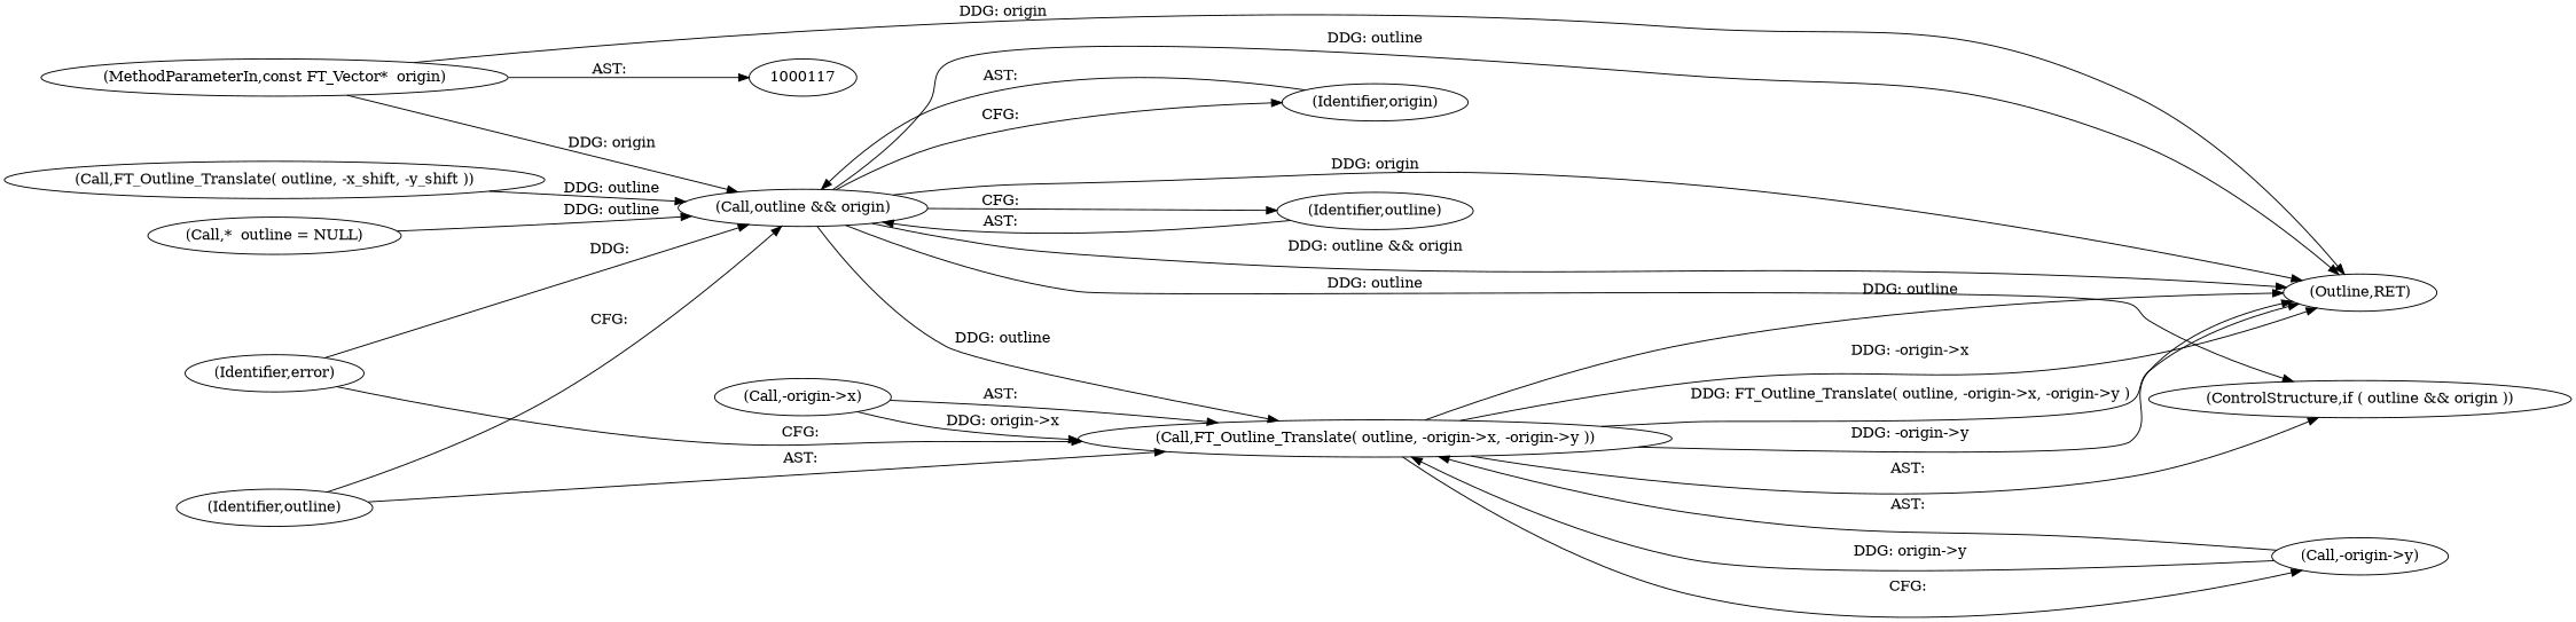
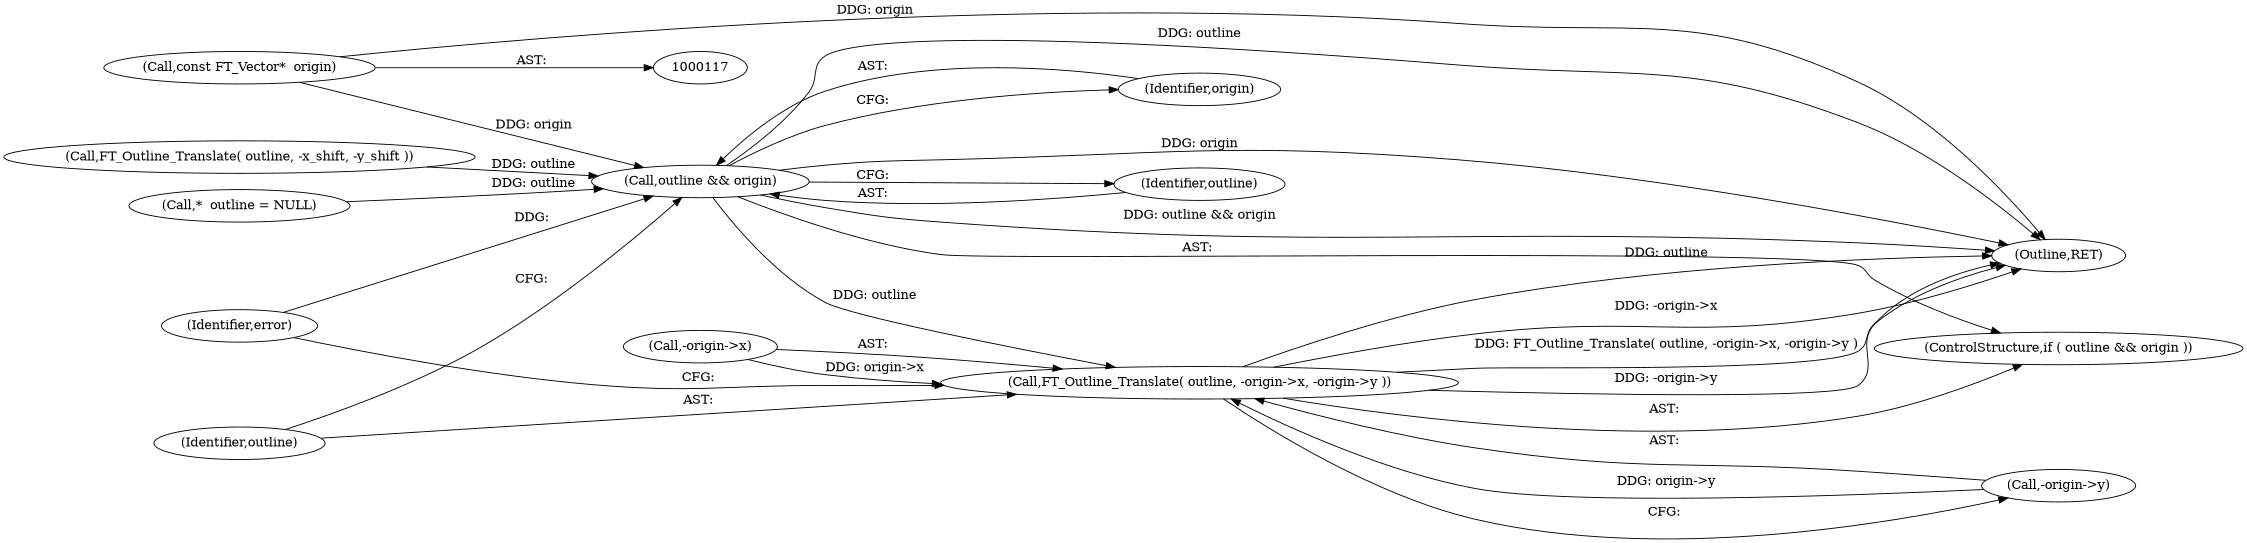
  digraph {
    rankdir=LR
-   n1 [label="(MethodParameterIn,const FT_Vector*  origin)"]
+   n1 [label="(Call,const FT_Vector*  origin)"]
    n2 [label="(Call,outline && origin)"]
    n3 [label="(Outline,RET)"]
    1000117
    n5 [label="(Call,FT_Outline_Translate( outline, -origin->x, -origin->y ))"]
    n6 [label="(ControlStructure,if ( outline && origin ))"]
    n7 [label="(Identifier,outline)"]
    n8 [label="(Identifier,origin)"]
    n9 [label="(Call,-origin->y)"]
    n10 [label="(Call,*  outline = NULL)"]
    n11 [label="(Identifier,outline)"]
    n12 [label="(Call,-origin->x)"]
    n13 [label="(Call,FT_Outline_Translate( outline, -x_shift, -y_shift ))"]
    n14 [label="(Identifier,error)"]
    n1 -> n2 [label="DDG: origin"]
    n1 -> n3 [label="DDG: origin"]
    n1 -> 1000117 [label="AST: "]
    n2 -> n3 [label="DDG: outline && origin"]
    n2 -> n3 [label="DDG: outline"]
    n2 -> n3 [label="DDG: origin"]
    n2 -> n5 [label="DDG: outline"]
-   n2 -> n6 [label="DDG: outline"]
+   n2 -> n6 [label="AST: "]
    n2 -> n7 [label="CFG: "]
    n2 -> n8 [label="CFG: "]
    n5 -> n3 [label="DDG: -origin->x"]
    n5 -> n3 [label="DDG: FT_Outline_Translate( outline, -origin->x, -origin->y )"]
    n5 -> n3 [label="DDG: -origin->y"]
    n5 -> n3 [label="DDG: outline"]
    n5 -> n6 [label="AST: "]
    n5 -> n9 [label="CFG: "]
    n7 -> n2 [label="AST: "]
    n8 -> n2 [label="AST: "]
    n9 -> n5 [label="AST: "]
    n9 -> n5 [label="DDG: origin->y"]
    n10 -> n2 [label="DDG: outline"]
    n11 -> n2 [label="CFG: "]
    n11 -> n5 [label="AST: "]
    n12 -> n5 [label="AST: "]
    n12 -> n5 [label="DDG: origin->x"]
    n13 -> n2 [label="DDG: outline"]
    n14 -> n2 [label="DDG: "]
    n14 -> n5 [label="CFG: "]
  }
